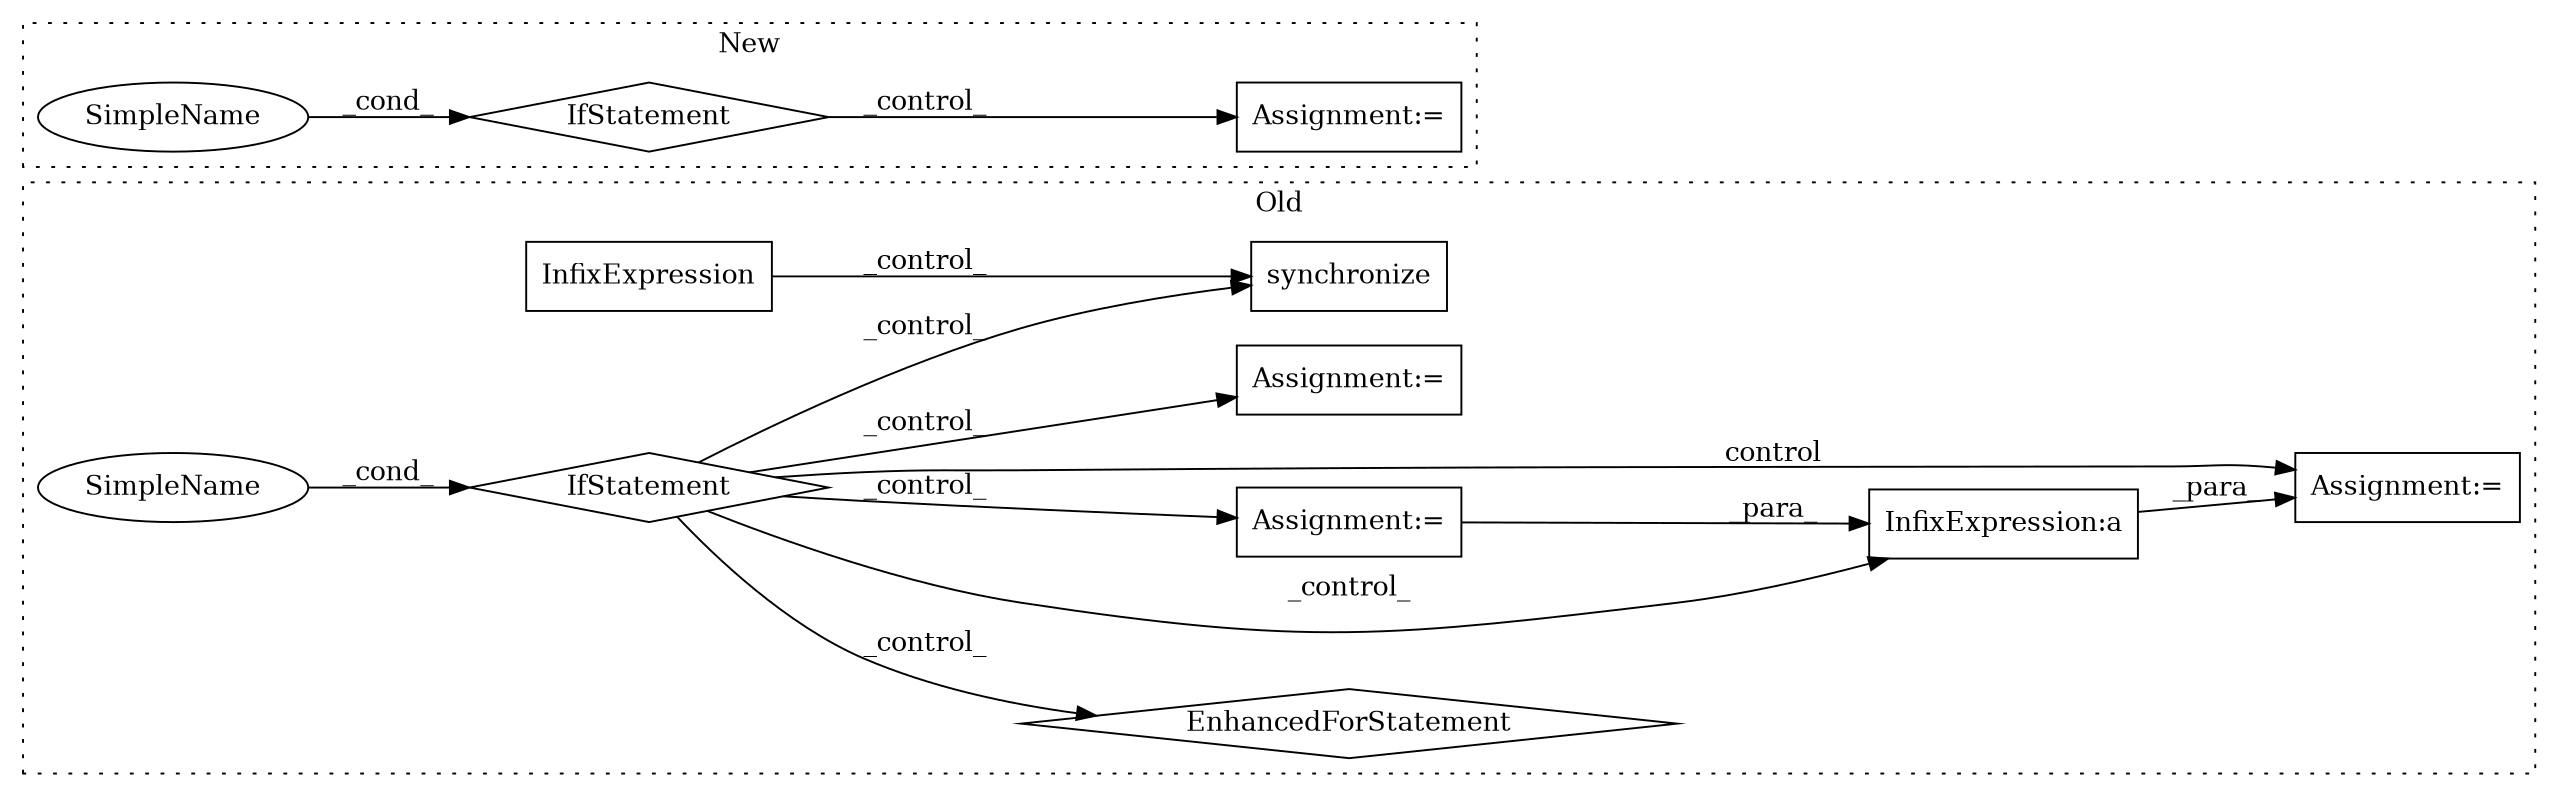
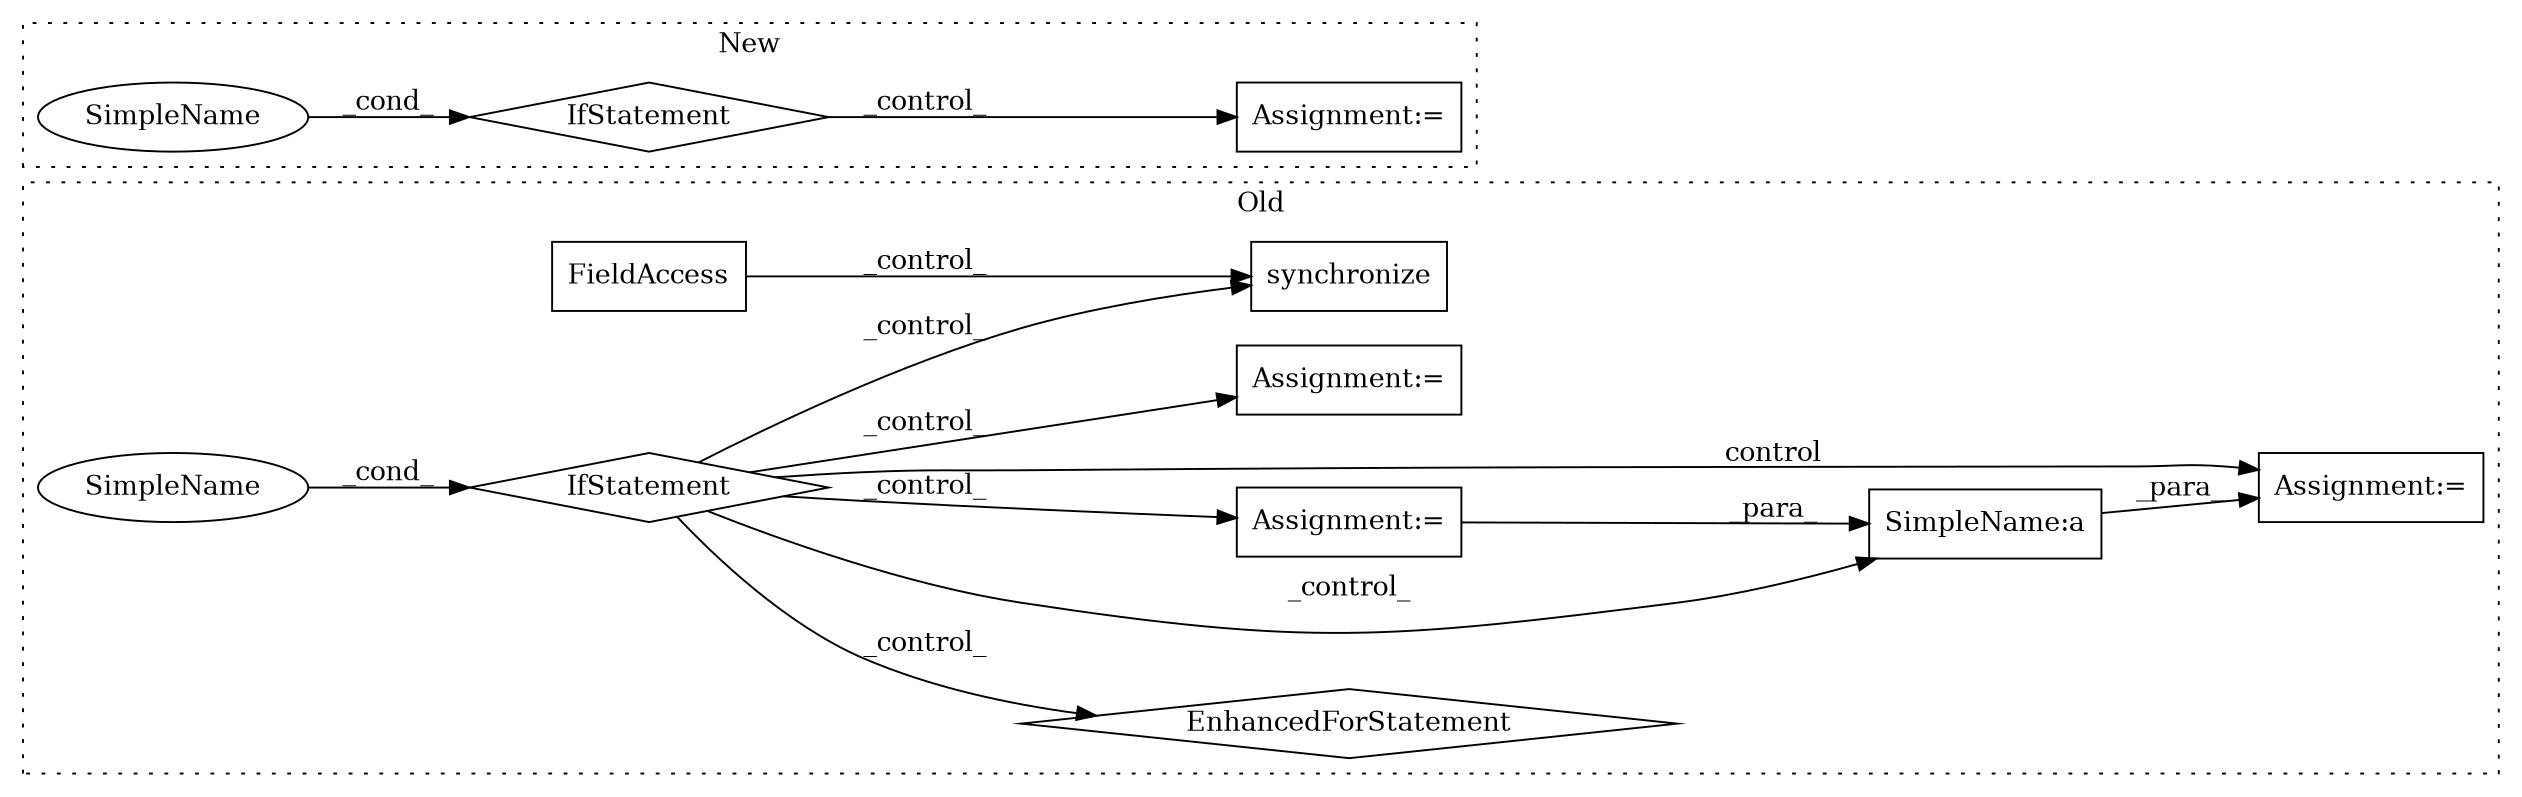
  digraph {
    rankdir=LR
    node [a=7 l=1 shape=box]
    n1 [a=32 l=13 label=synchronize s=7660]
-   n2 [a=22 l=10 label=InfixExpression s=7649]
+   n2 [a=22 l=10 label=FieldAccess s=7649]
    n3 [a=25 l="4,2" label=IfStatement s="6555,6569" shape=diamond]
    n4 [a=70 l="57,2" label=EnhancedForStatement s="7366,7456" shape=diamond]
-   n5 [a=27 l=3 label="InfixExpression:a" s=7127]
+   n5 [a=27 l=3 label="SimpleName:a" s=7127]
    n6 [a=42 label=SimpleName shape=ellipse l=""]
    n7 [label="Assignment:=" s=7045]
    n8 [label="Assignment:=" s=7105]
    n9 [label="Assignment:=" s=7256]
    n10 [a=25 l="4,2" label=IfStatement s="5961,5986" shape=diamond]
    n11 [label="Assignment:=" s=6000]
    n12 [a=42 label=SimpleName shape=ellipse l=""]
    subgraph cluster_1 {
      label=Old
      style=dotted
      n1
      n2
      n3
      n4
      n5
      n6
      n7
      n8
      n9
    }
    subgraph cluster_2 {
      label=New
      style=dotted
      n10
      n11
      n12
    }
    n2 -> n1 [label=_control_]
    n3 -> n1 [label=_control_]
    n3 -> n4 [label=_control_]
    n3 -> n5 [label=_control_]
    n3 -> n7 [label=_control_]
    n3 -> n8 [label=_control_]
    n3 -> n9 [label=_control_]
    n5 -> n8 [label=_para_]
    n6 -> n3 [label=_cond_]
    n7 -> n5 [label=_para_]
    n10 -> n11 [label=_control_]
    n12 -> n10 [label=_cond_]
  }
